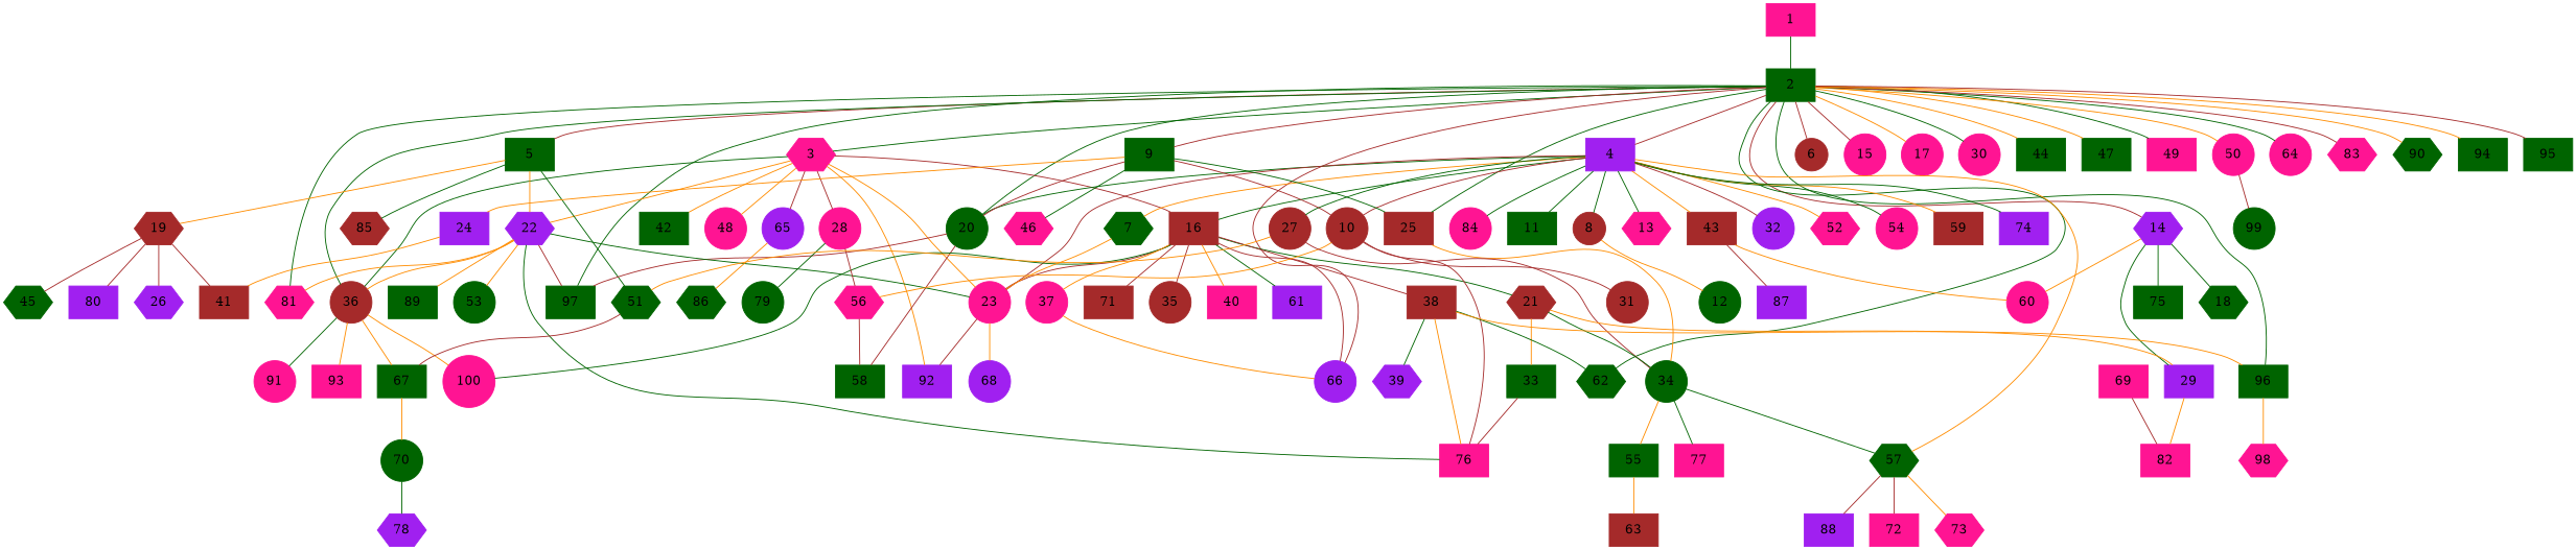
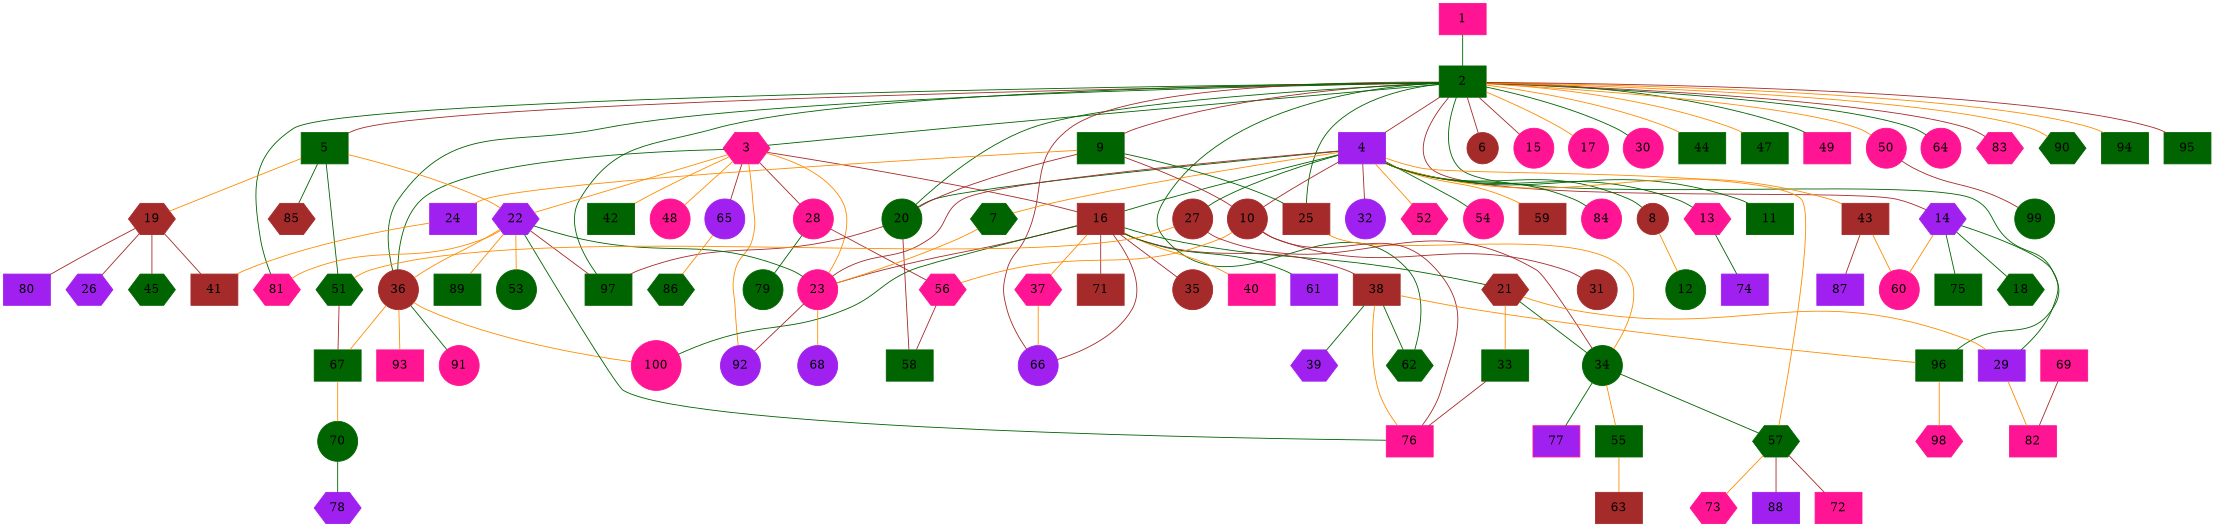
  graph {
    node [color=darkgreen shape=box style=filled]
    edge [color=darkorange]
    2
    1 [color=deeppink]
    3 [color=deeppink shape=hexagon]
    4 [color=purple]
    5
    6 [color=brown shape=circle]
    9
    14 [color=purple shape=hexagon]
    15 [color=deeppink shape=circle]
    17 [color=deeppink shape=circle]
    20 [shape=circle]
    25 [color=brown]
    30 [color=deeppink shape=circle]
    36 [color=brown shape=circle]
    44
    47
    49 [color=deeppink]
    50 [color=deeppink shape=circle]
    62 [shape=hexagon]
    64 [color=deeppink shape=circle]
    66 [color=purple shape=circle]
    81 [color=deeppink shape=hexagon]
    83 [color=deeppink shape=hexagon]
    90 [shape=hexagon]
    94
    95
    96
    97
    16 [color=brown]
    22 [color=purple shape=hexagon]
    23 [color=deeppink shape=circle]
    28 [color=deeppink shape=circle]
    42
    48 [color=deeppink shape=circle]
    65 [color=purple shape=circle]
-   92 [color=purple]
+   92 [color=purple shape=circle]
    7 [shape=hexagon]
    8 [color=brown shape=circle]
    10 [color=brown shape=circle]
    11
    13 [color=deeppink shape=hexagon]
    27 [color=brown shape=circle]
    32 [color=purple shape=circle]
    43 [color=brown]
    52 [color=deeppink shape=hexagon]
    54 [color=deeppink shape=circle]
    57 [shape=hexagon]
    59 [color=brown]
    74 [color=purple]
    84 [color=deeppink shape=circle]
    19 [color=brown shape=hexagon]
    51 [shape=hexagon]
    85 [color=brown shape=hexagon]
    24 [color=purple]
-   46 [color=deeppink shape=hexagon]
    18 [shape=hexagon]
    29 [color=purple]
    75
    60 [color=deeppink shape=circle]
    58
    34 [shape=circle]
    100 [color=deeppink shape=circle]
    67
    91 [color=deeppink shape=circle]
    93 [color=deeppink]
    99 [shape=circle]
    98 [color=deeppink shape=hexagon]
    21 [color=brown shape=hexagon]
    35 [color=brown shape=circle]
-   37 [color=deeppink shape=circle]
+   37 [color=deeppink shape=hexagon]
    38 [color=brown]
    40 [color=deeppink]
    61 [color=purple]
    71 [color=brown]
    76 [color=deeppink]
    53 [shape=circle]
    89
    68 [color=purple shape=circle]
    56 [color=deeppink shape=hexagon]
    79 [shape=circle]
    86 [shape=hexagon]
    12 [shape=circle]
    31 [color=brown shape=circle]
    87 [color=purple]
    72 [color=deeppink]
    73 [color=deeppink shape=hexagon]
    88 [color=purple]
    26 [color=purple shape=hexagon]
    41 [color=brown]
    45 [shape=hexagon]
    80 [color=purple]
    82 [color=deeppink]
    69 [color=deeppink]
    33
    39 [color=purple shape=hexagon]
    55
-   77 [color=deeppink]
+   77 [color=deeppink fillcolor=purple]
    63 [color=brown]
    70 [shape=circle]
    78 [color=purple shape=hexagon]
    2 -- 3 [color=darkgreen]
    2 -- 4 [color=brown]
    2 -- 5 [color=brown]
    2 -- 6 [color=brown]
    2 -- 9 [color=brown]
    2 -- 14 [color=brown]
    2 -- 15 [color=brown]
    2 -- 17
    2 -- 20 [color=darkgreen]
    2 -- 25 [color=darkgreen]
    2 -- 30 [color=darkgreen]
    2 -- 36 [color=darkgreen]
    2 -- 44
    2 -- 47
    2 -- 49 [color=darkgreen]
    2 -- 50
    2 -- 62 [color=darkgreen]
    2 -- 64 [color=darkgreen]
    2 -- 66 [color=brown]
    2 -- 81 [color=darkgreen]
    2 -- 83 [color=brown]
    2 -- 90
    2 -- 94
    2 -- 95 [color=brown]
    2 -- 96 [color=darkgreen]
    2 -- 97 [color=darkgreen]
    1 -- 2 [color=darkgreen]
    3 -- 36 [color=darkgreen]
    3 -- 16 [color=brown]
    3 -- 22
    3 -- 23
    3 -- 28 [color=brown]
    3 -- 42
    3 -- 48
    3 -- 65 [color=brown]
    3 -- 92
    4 -- 20 [color=darkgreen]
    4 -- 16 [color=darkgreen]
    4 -- 23 [color=brown]
    4 -- 7
    4 -- 8 [color=darkgreen]
    4 -- 10 [color=brown]
    4 -- 11 [color=darkgreen]
    4 -- 13 [color=darkgreen]
    4 -- 27 [color=darkgreen]
    4 -- 32 [color=brown]
    4 -- 43
    4 -- 52
    4 -- 54 [color=darkgreen]
    4 -- 57
    4 -- 59
-   4 -- 74 [color=darkgreen]
+   13 -- 74 [color=darkgreen]
    4 -- 84 [color=darkgreen]
    5 -- 22
    5 -- 19
    5 -- 51 [color=darkgreen]
    5 -- 85 [color=darkgreen]
    9 -- 20 [color=brown]
    9 -- 25 [color=darkgreen]
    9 -- 10 [color=brown]
    9 -- 24
-   9 -- 46 [color=darkgreen]
    14 -- 18 [color=darkgreen]
    14 -- 29 [color=darkgreen]
    14 -- 75 [color=darkgreen]
    14 -- 60
    20 -- 97 [color=brown]
    20 -- 58 [color=brown]
    25 -- 34
    36 -- 100
    36 -- 67
    36 -- 91 [color=darkgreen]
    36 -- 93
    50 -- 99 [color=brown]
    96 -- 98
    16 -- 66 [color=brown]
    16 -- 23 [color=brown]
    16 -- 100 [color=darkgreen]
    16 -- 21 [color=darkgreen]
    16 -- 35 [color=brown]
    16 -- 37
    16 -- 38 [color=brown]
    16 -- 40
    16 -- 61 [color=darkgreen]
    16 -- 71 [color=brown]
    22 -- 36
    22 -- 81
    22 -- 97 [color=brown]
    22 -- 23 [color=darkgreen]
    22 -- 76 [color=darkgreen]
    22 -- 53
    22 -- 89
    23 -- 92 [color=brown]
    23 -- 68
    28 -- 56 [color=brown]
    28 -- 79 [color=darkgreen]
    65 -- 86
    7 -- 23
    8 -- 12
    10 -- 76 [color=brown]
    10 -- 56
    10 -- 31 [color=brown]
    27 -- 51
    27 -- 34 [color=brown]
    43 -- 60
    43 -- 87 [color=brown]
    57 -- 72 [color=brown]
    57 -- 73
    57 -- 88 [color=brown]
    19 -- 26 [color=brown]
    19 -- 41 [color=brown]
    19 -- 45 [color=brown]
    19 -- 80 [color=brown]
    51 -- 67 [color=brown]
    24 -- 41
    29 -- 82
    34 -- 57 [color=darkgreen]
    34 -- 55
    34 -- 77 [color=darkgreen]
    67 -- 70
    21 -- 29
    21 -- 34 [color=darkgreen]
    21 -- 33
    37 -- 66
    38 -- 62 [color=darkgreen]
    38 -- 96
    38 -- 76
    38 -- 39 [color=darkgreen]
    56 -- 58 [color=brown]
    69 -- 82 [color=brown]
    33 -- 76 [color=brown]
    55 -- 63
    70 -- 78 [color=darkgreen]
  }
